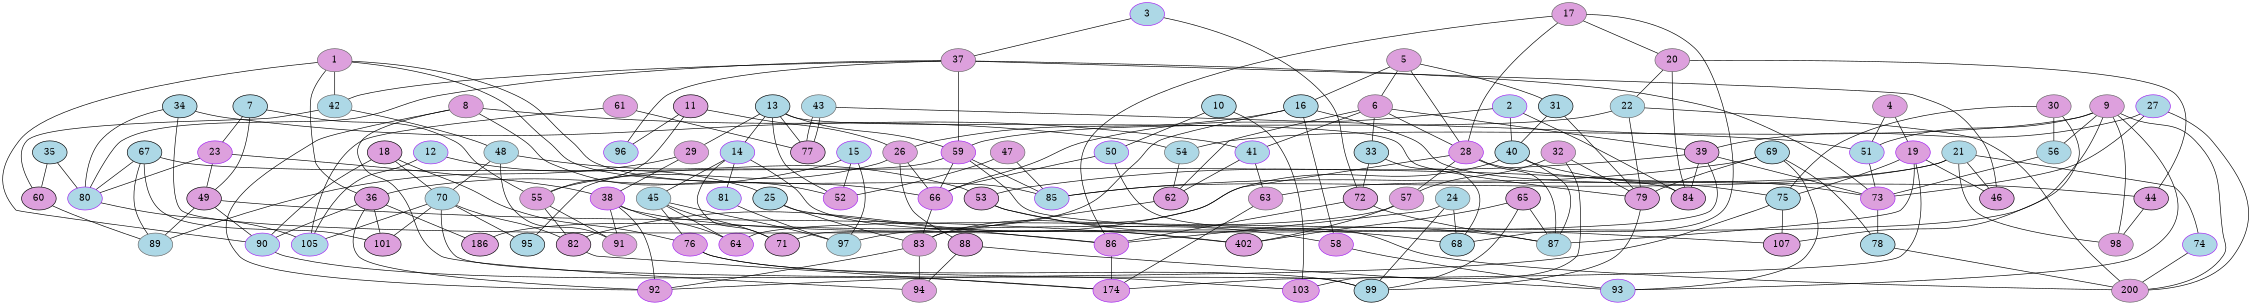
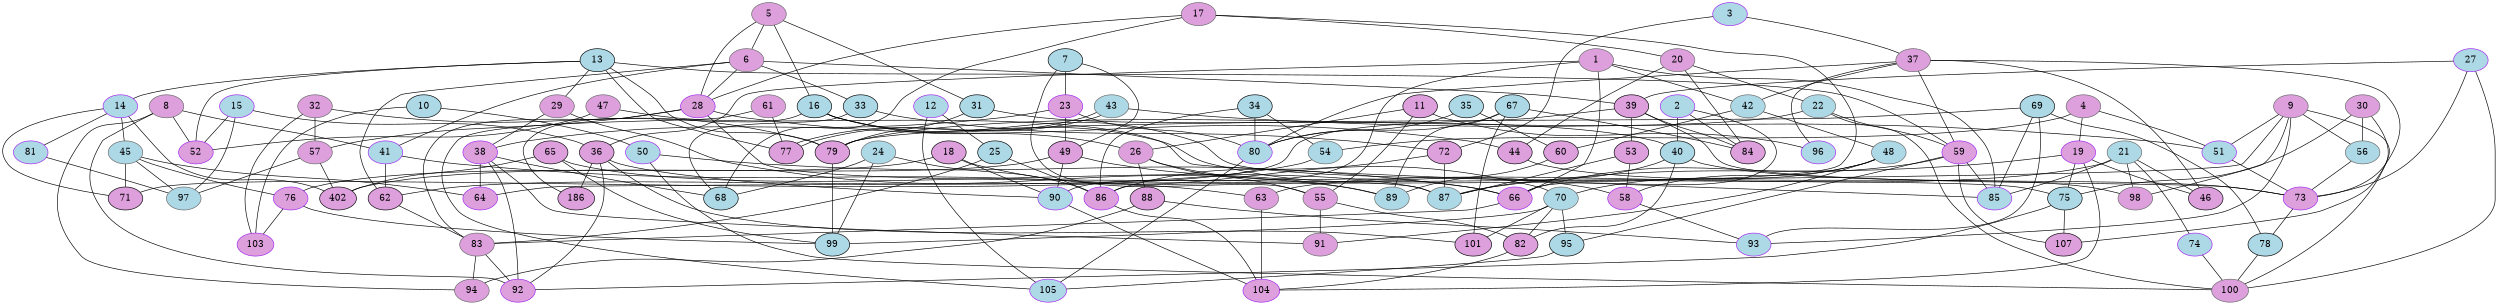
  graph {
    node [color=black fillcolor=plum style=filled]
    1 [color=gray40]
    36
    42 [color=gray40 fillcolor=lightblue]
    66 [color=purple]
    85 [color=purple fillcolor=lightblue]
    90 [color=purple fillcolor=lightblue]
    92 [color=purple]
    n8 [label=186]
    101
    60
    48 [color=gray40 fillcolor=lightblue]
    83 [color=gray40]
-   104 [color=purple label=174]
+   104 [color=purple]
    2 [color=purple fillcolor=lightblue]
    40 [fillcolor=lightblue]
    84
    87 [color=gray40 fillcolor=lightblue]
    73 [color=purple]
    82
    3 [color=purple fillcolor=lightblue]
    37 [color=gray40]
    72
    96 [color=purple fillcolor=lightblue]
    59 [color=purple]
    46
    80 [color=purple fillcolor=lightblue]
    86 [color=purple]
    4 [color=gray40]
    19 [color=purple]
    51 [color=purple fillcolor=lightblue]
    75 [fillcolor=lightblue]
    5 [color=gray40]
    6 [color=gray40]
    16 [fillcolor=lightblue]
    28 [color=purple]
    31 [fillcolor=lightblue]
    33 [fillcolor=lightblue]
    39
    41 [color=purple fillcolor=lightblue]
    62
    26 [color=gray40]
    58 [color=purple]
    44
    57 [color=gray40]
    79
    68 [fillcolor=lightblue]
    71
    53
    63 [color=gray40]
    7 [fillcolor=lightblue]
    23 [color=purple]
    49
    55 [color=gray40]
    38 [color=purple]
    n55 [label=402]
    89 [color=gray40 fillcolor=lightblue]
    91 [color=gray40]
    8 [color=gray40]
    52 [color=purple]
    94 [color=gray40]
    9 [color=gray40]
    54 [color=gray40 fillcolor=lightblue]
    56 [color=gray40 fillcolor=lightblue]
    64 [color=purple]
    93 [color=purple fillcolor=lightblue]
    98 [color=gray40]
-   100 [color=gray40 label=200]
+   100 [color=gray40]
    10 [fillcolor=lightblue]
    50 [color=purple fillcolor=lightblue]
    103 [color=purple]
    11
    88
    12 [color=purple fillcolor=lightblue]
    25 [fillcolor=lightblue]
    105 [color=purple fillcolor=lightblue]
    13 [fillcolor=lightblue]
    14 [color=purple fillcolor=lightblue]
    29 [color=gray40]
    77
    45 [color=gray40 fillcolor=lightblue]
    81 [color=purple fillcolor=lightblue]
    107
    95 [fillcolor=lightblue]
    99 [fillcolor=lightblue]
    97 [color=gray40 fillcolor=lightblue]
    76 [color=purple]
    15 [color=purple fillcolor=lightblue]
    17 [color=gray40]
    20 [color=gray40]
    22 [color=gray40 fillcolor=lightblue]
    18
    70 [color=gray40 fillcolor=lightblue]
    21 [color=gray40 fillcolor=lightblue]
    74 [color=purple fillcolor=lightblue]
    24 [color=gray40 fillcolor=lightblue]
    27 [color=purple fillcolor=lightblue]
    78 [fillcolor=lightblue]
    30 [color=gray40]
    32 [color=gray40]
    34 [fillcolor=lightblue]
    35 [fillcolor=lightblue]
    43 [color=gray40 fillcolor=lightblue]
    47 [color=gray40]
    61 [color=gray40]
    65
    67 [fillcolor=lightblue]
    69 [fillcolor=lightblue]
    1 -- 36
    1 -- 42
    1 -- 66
    1 -- 85
    1 -- 90
    36 -- 90
    36 -- 92
    36 -- n8
    36 -- 101
    42 -- 60
    42 -- 48
    66 -- 83
    90 -- 104
    60 -- 89
-   48 -- 53
+   48 -- 58
    48 -- 91
    48 -- 70
    83 -- 92
    83 -- 94
    2 -- 66
    2 -- 40
    2 -- 84
    40 -- 87
    40 -- 73
    40 -- 82
    73 -- 78
    82 -- 104
    3 -- 37
    3 -- 72
    37 -- 42
    37 -- 73
    37 -- 96
    37 -- 59
    37 -- 46
    37 -- 80
    72 -- 87
    72 -- 86
    59 -- 66
    59 -- 85
    59 -- 107
    59 -- 95
    80 -- 105
    86 -- 104
    4 -- 19
    4 -- 51
    19 -- 104
    19 -- 87
    19 -- 46
    19 -- 75
    51 -- 73
    75 -- 92
    75 -- 107
    5 -- 6
    5 -- 16
    5 -- 28
    5 -- 31
    6 -- 28
    6 -- 33
    6 -- 39
    6 -- 41
    6 -- 62
    16 -- n8
    16 -- 75
    16 -- 26
    16 -- 58
    28 -- 83
    28 -- 87
    28 -- 44
    28 -- 57
    31 -- 40
    31 -- 79
    33 -- 72
    33 -- 68
    39 -- 84
    39 -- 73
    39 -- 71
    39 -- 53
    41 -- 62
    41 -- 63
    62 -- 83
    26 -- 66
    26 -- 55
    26 -- 88
    58 -- 93
    44 -- 98
    57 -- n55
    57 -- 97
    79 -- 99
    53 -- 87
    53 -- 58
    63 -- 104
    7 -- 23
    7 -- 49
    7 -- 55
    23 -- 80
    23 -- 49
    23 -- 38
    49 -- 90
    49 -- n55
    49 -- 89
    55 -- 82
    55 -- 91
    38 -- 92
    38 -- 68
    38 -- 91
    38 -- 64
    8 -- 92
    8 -- 41
    8 -- 52
    8 -- 94
    9 -- 51
-   9 -- 54
+   4 -- 54
    9 -- 56
    9 -- 64
    9 -- 93
    9 -- 98
    9 -- 100
    54 -- 62
    56 -- 73
    10 -- 50
    10 -- 103
    50 -- 66
    50 -- 100
    11 -- 96
    11 -- 26
    11 -- 55
    88 -- 94
    88 -- 93
    12 -- 25
    12 -- 105
    25 -- 83
    25 -- 86
    13 -- 59
    13 -- 79
    13 -- 52
    13 -- 14
    13 -- 29
    13 -- 77
    14 -- 71
    14 -- n55
    14 -- 45
    14 -- 81
    29 -- 38
    29 -- 89
    45 -- 71
    45 -- 64
    45 -- 97
    45 -- 76
    81 -- 97
-   70 -- 105
+   95 -- 105
    76 -- 103
    76 -- 99
    15 -- 36
    15 -- 52
    15 -- 97
    17 -- 86
    17 -- 28
    17 -- 68
    17 -- 20
    20 -- 84
    20 -- 44
    20 -- 22
    22 -- 59
    22 -- 79
    22 -- 100
    18 -- 90
    18 -- 76
    18 -- 70
    70 -- 101
    70 -- 82
    70 -- 95
    70 -- 99
    21 -- 85
    21 -- 46
    21 -- 63
    21 -- 98
    21 -- 74
    74 -- 100
    24 -- 86
    24 -- 68
    24 -- 99
    27 -- 73
    27 -- 39
    27 -- 100
    78 -- 100
    30 -- 75
    30 -- 56
    30 -- 107
    32 -- 57
    32 -- 79
    32 -- 103
    34 -- 80
    34 -- 86
    34 -- 54
    35 -- 60
    35 -- 80
    43 -- 51
    43 -- 77
    43 -- 77
    47 -- 85
    47 -- 52
    61 -- 105
    61 -- 77
    65 -- 87
    65 -- n55
    65 -- 99
    67 -- 101
    67 -- 84
    67 -- 80
    67 -- 89
    69 -- 85
    69 -- 79
    69 -- 93
    69 -- 78
  }
